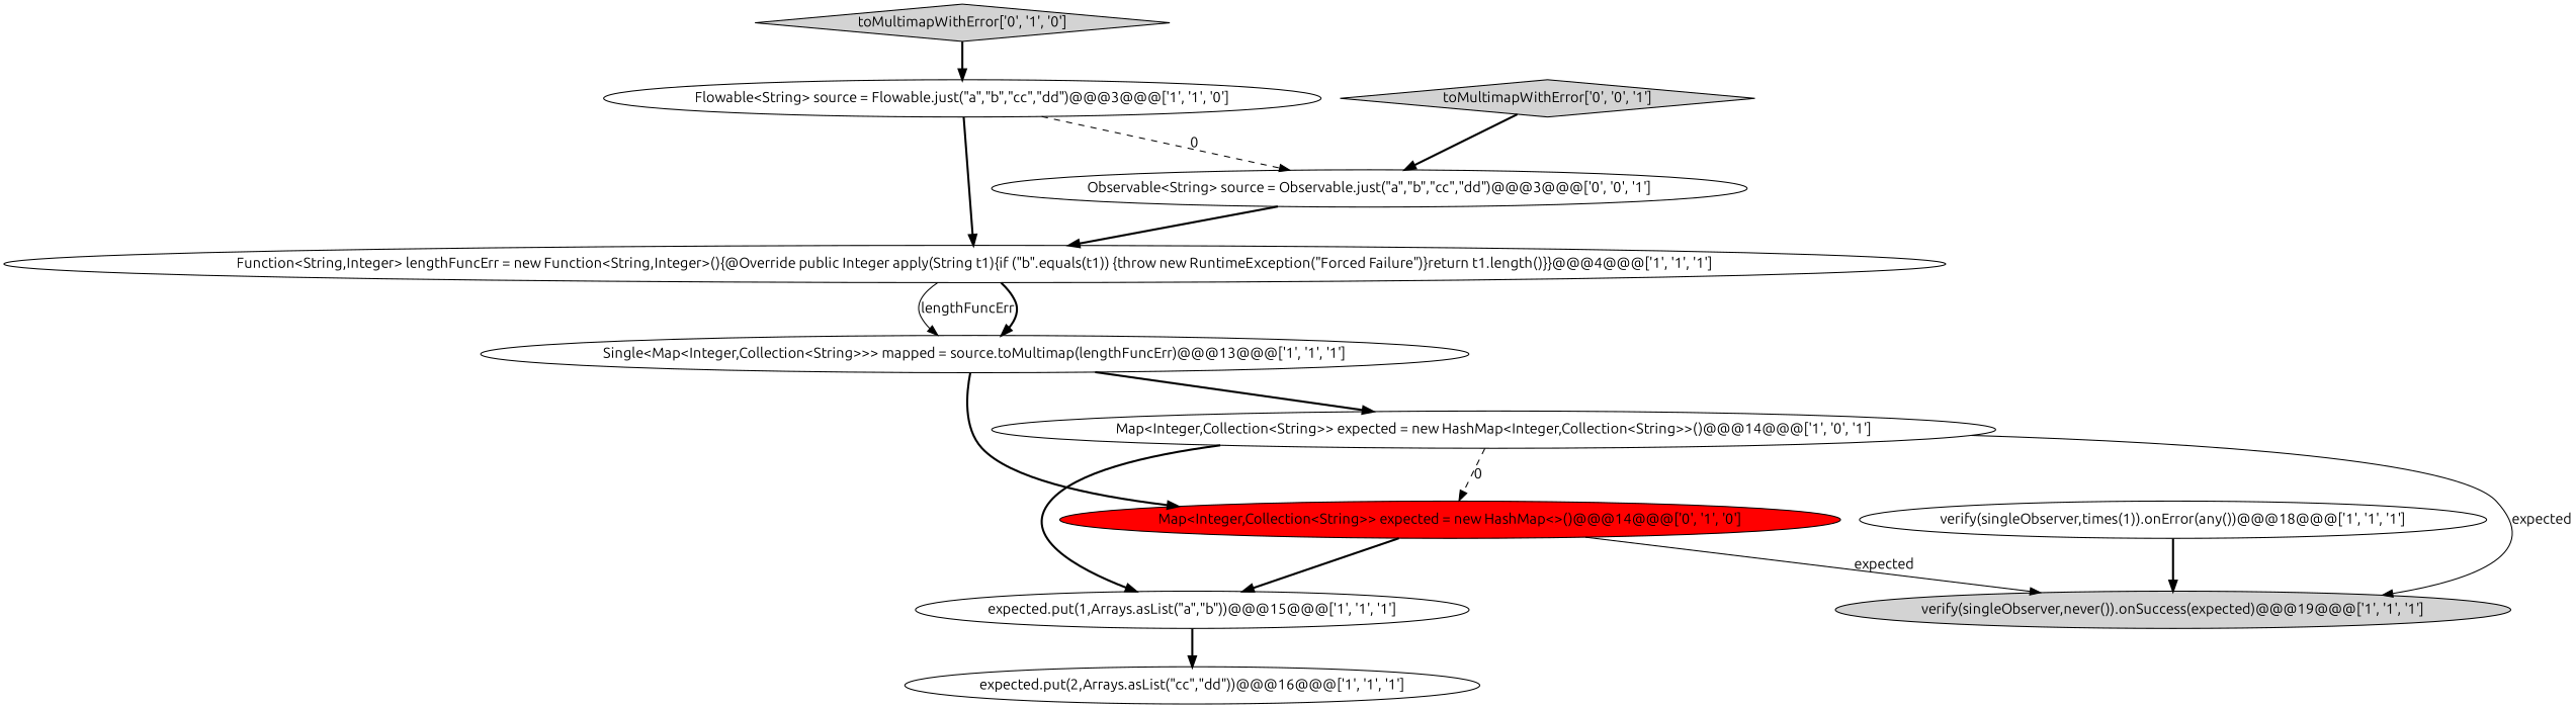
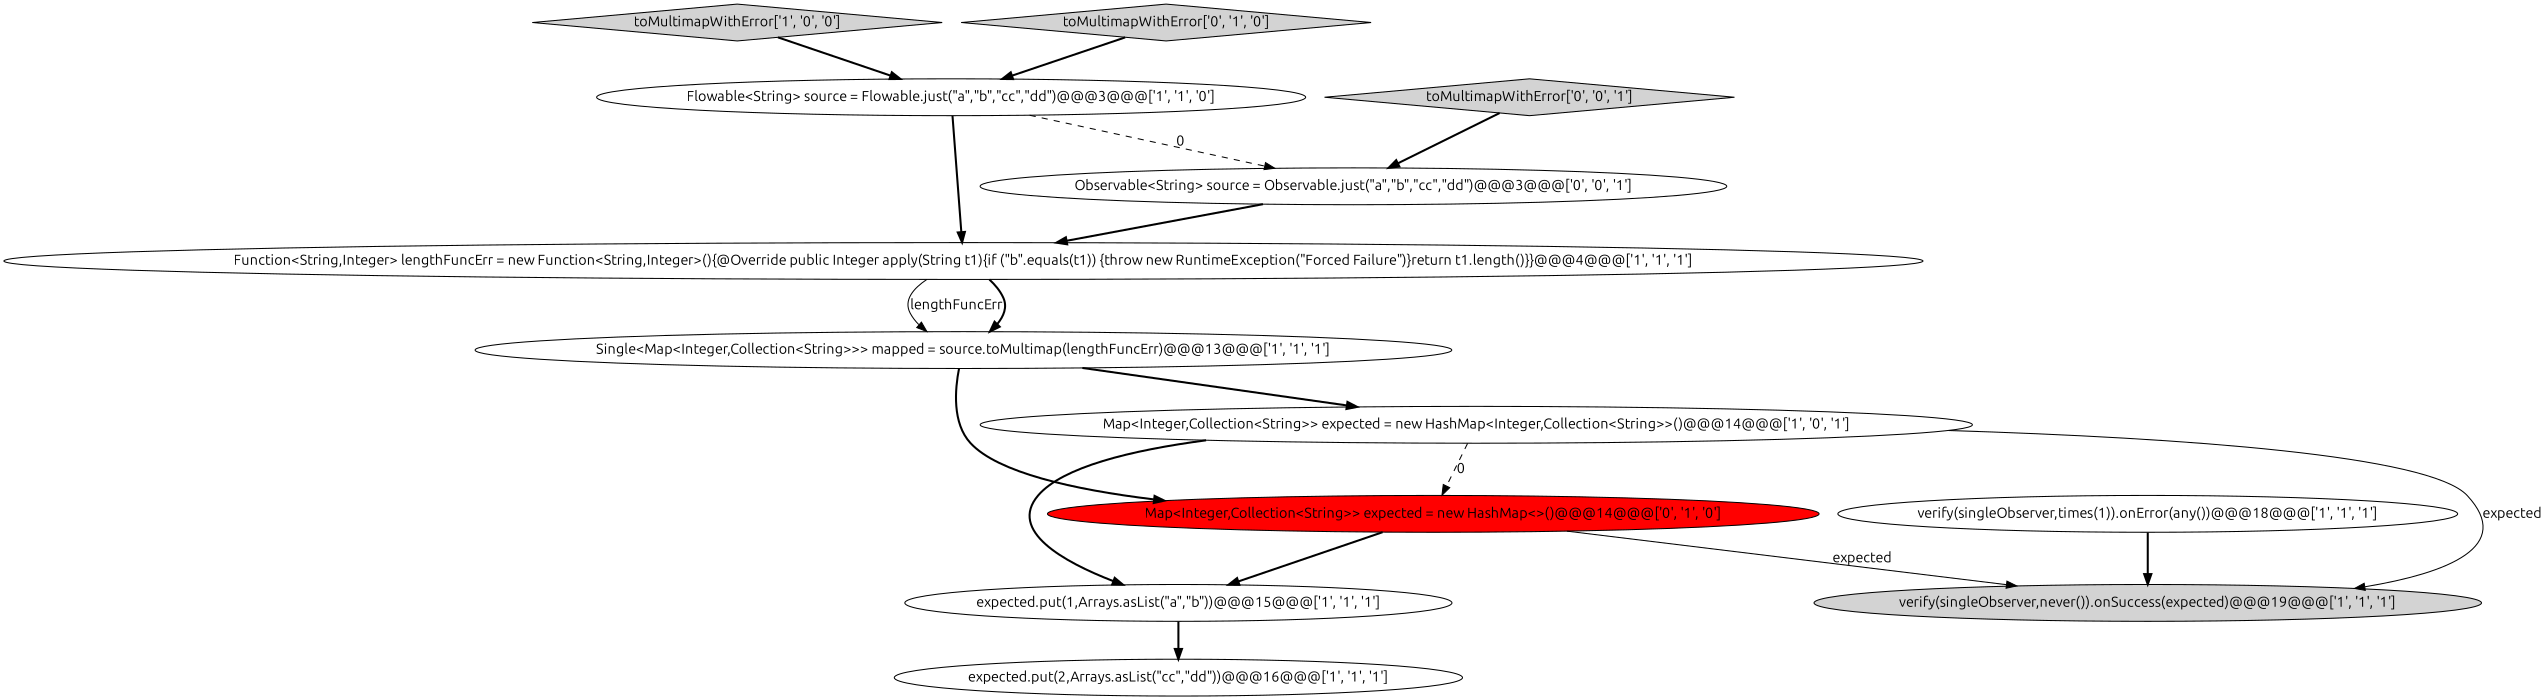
  digraph {
    fontname=Ubuntu
    node [fillcolor=white fontname=Ubuntu shape=ellipse style=filled]
    edge [fontname=Ubuntu style=bold]
    n1 [label="Function<String,Integer> lengthFuncErr = new Function<String,Integer>(){@Override public Integer apply(String t1){if (\"b\".equals(t1)) {throw new RuntimeException(\"Forced Failure\")}return t1.length()}}@@@4@@@['1', '1', '1']"]
    n2 [label="Single<Map<Integer,Collection<String>>> mapped = source.toMultimap(lengthFuncErr)@@@13@@@['1', '1', '1']"]
    n3 [label="Map<Integer,Collection<String>> expected = new HashMap<Integer,Collection<String>>()@@@14@@@['1', '0', '1']"]
    n4 [fillcolor=red label="Map<Integer,Collection<String>> expected = new HashMap<>()@@@14@@@['0', '1', '0']"]
+   n5 [fillcolor=lightgray label="toMultimapWithError['1', '0', '0']" shape=diamond]
    n6 [label="Flowable<String> source = Flowable.just(\"a\",\"b\",\"cc\",\"dd\")@@@3@@@['1', '1', '0']"]
    n7 [label="Observable<String> source = Observable.just(\"a\",\"b\",\"cc\",\"dd\")@@@3@@@['0', '0', '1']"]
    n8 [label="expected.put(1,Arrays.asList(\"a\",\"b\"))@@@15@@@['1', '1', '1']"]
    n9 [fillcolor=lightgray label="verify(singleObserver,never()).onSuccess(expected)@@@19@@@['1', '1', '1']"]
    n10 [label="expected.put(2,Arrays.asList(\"cc\",\"dd\"))@@@16@@@['1', '1', '1']"]
    n11 [label="verify(singleObserver,times(1)).onError(any())@@@18@@@['1', '1', '1']"]
    n12 [fillcolor=lightgray label="toMultimapWithError['0', '0', '1']" shape=diamond]
    n13 [fillcolor=lightgray label="toMultimapWithError['0', '1', '0']" shape=diamond]
    n1 -> n2 [label=lengthFuncErr style=solid]
    n1 -> n2
    n2 -> n3
    n2 -> n4
    n3 -> n4 [label=0 style=dashed]
    n3 -> n8
    n3 -> n9 [label=expected style=solid]
    n4 -> n8
    n4 -> n9 [label=expected style=solid]
+   n5 -> n6
    n6 -> n1
    n6 -> n7 [label=0 style=dashed]
    n7 -> n1
    n8 -> n10
    n11 -> n9
    n12 -> n7
    n13 -> n6
  }
